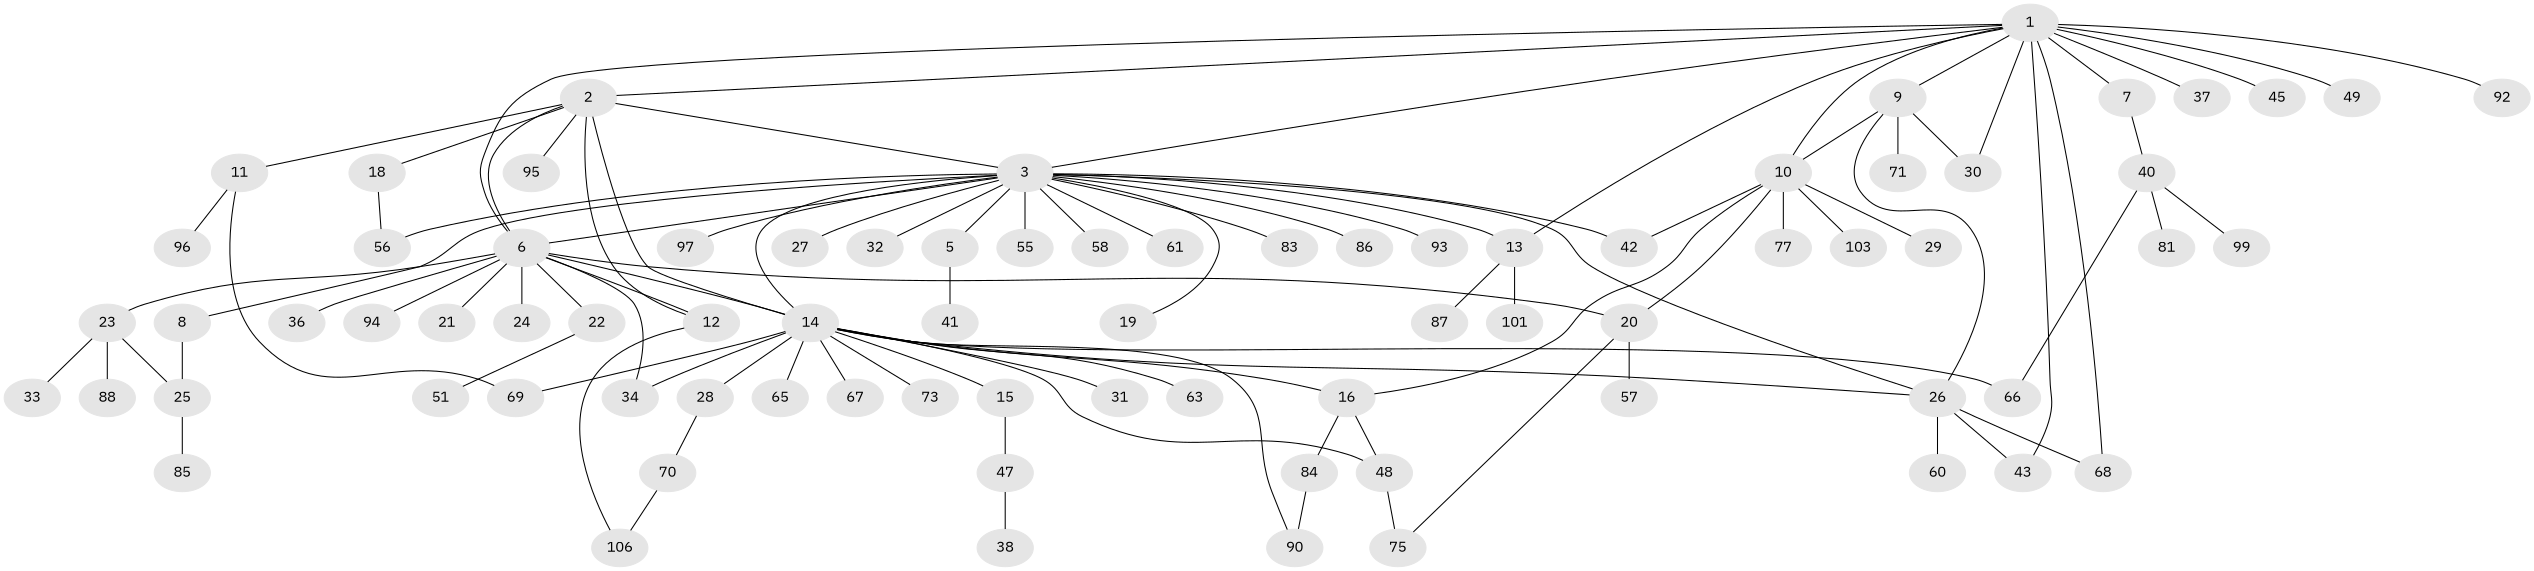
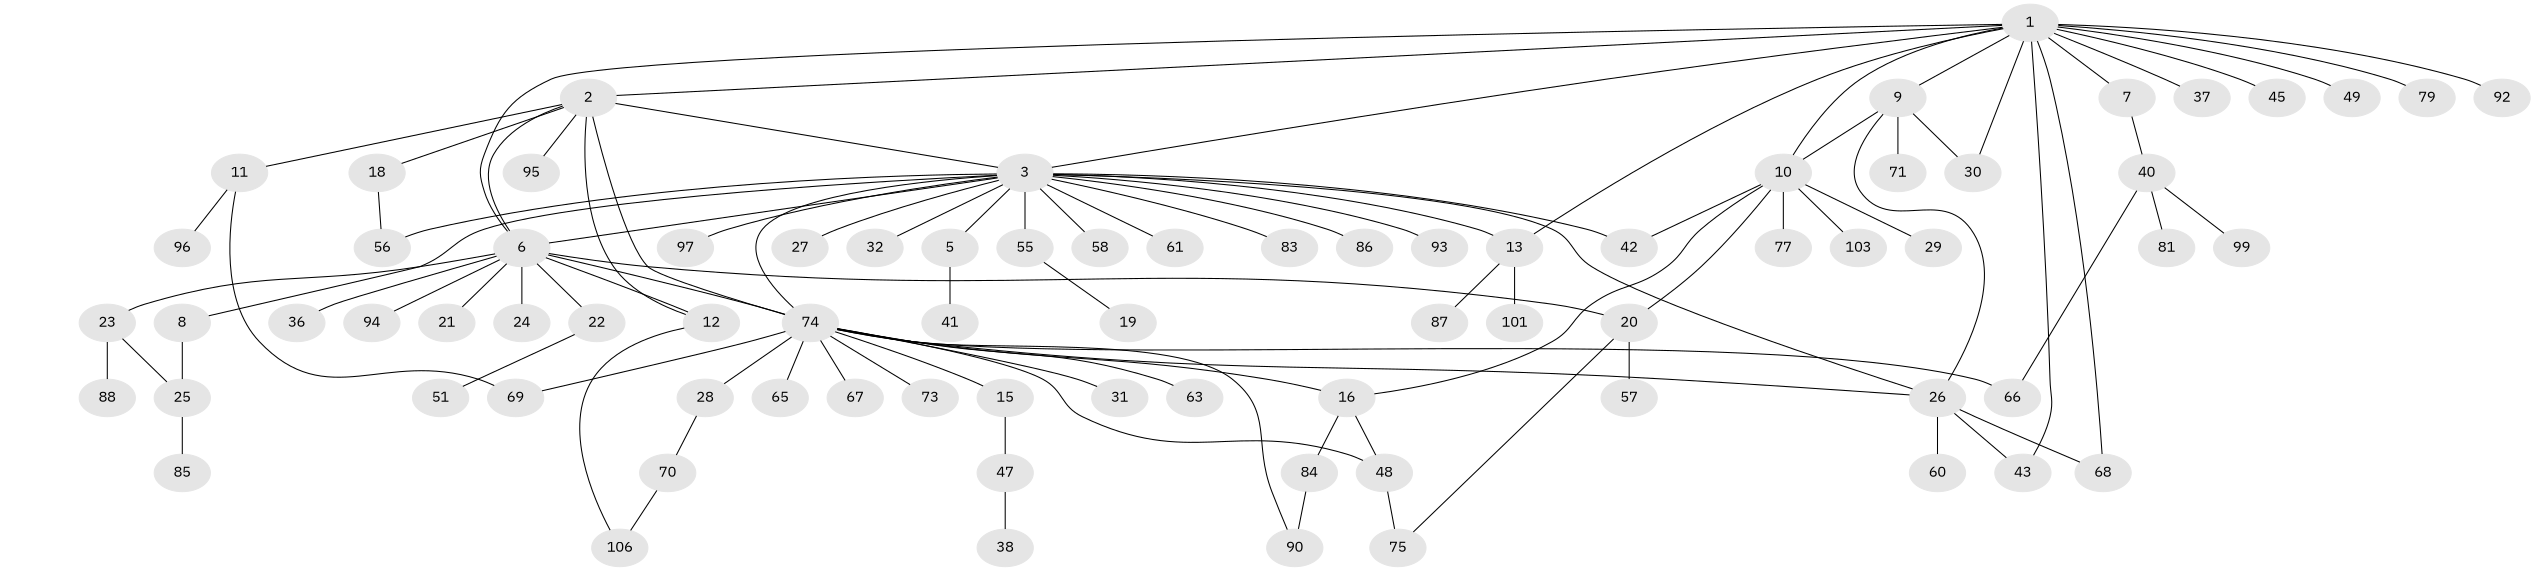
  graph {
    fontname="IBM Plex Sans"
    node [color=gray90 fontname="IBM Plex Sans" style=filled]
    edge [fontname="IBM Plex Sans"]
    1 [super="+35"]
    2
    3 [super="+4"]
    6 [super="+54"]
    7
    9 [super="+44"]
    10 [super="+102"]
    13 [super="+39"]
    30 [super="+82"]
    37 [super="+53"]
    43 [super="+98"]
    45
    49
    68
+   79
    92
    11 [super="+100"]
    12
-   14 [super="+47"]
+   14 [super="+47" label=74]
    18
    95
    5 [super="+72"]
    8
    19
    26 [super="+64"]
    27
    32
    42 [super="+46"]
    55
    56
    58
    61
    83
    86
    93
    97
    20 [super="+50"]
    21 [super="+80"]
    22 [super="+78"]
    23 [super="+91"]
    24
-   34
    36 [super="+76"]
    94
    40 [super="+52"]
    71
    16 [super="+59"]
    29
    77
    103
    87
    101
    69
    96
    106
    15
    28 [super="+62"]
    31
    48 [super="+104"]
    63
    65
    66
    67
    73
    90
    41 [super="+74"]
    25 [super="+89"]
    60
    57
    75
    51
-   33
    88
    81
    99
    85
    84 [super="+105"]
    n78 [label=47]
    70
    38
    1 -- 2
    1 -- 3
    1 -- 6
    1 -- 7
    1 -- 9
    1 -- 10
    1 -- 13
    1 -- 30
    1 -- 37
    1 -- 43
    1 -- 45
    1 -- 49
    1 -- 68
+   1 -- 79
    1 -- 92
    2 -- 3
    2 -- 6
    2 -- 11
    2 -- 12
    2 -- 14 [weight=2]
    2 -- 18
    2 -- 95
    3 -- 6
    3 -- 13
    3 -- 14 [weight=3]
    3 -- 5
    3 -- 8
-   3 -- 19
+   55 -- 19
    3 -- 26
    3 -- 27
    3 -- 32
    3 -- 42 [weight=2]
    3 -- 55
    3 -- 56
    3 -- 58
    3 -- 61
    3 -- 83
    3 -- 86
    3 -- 93
    3 -- 97
    6 -- 12
    6 -- 14
    6 -- 20
    6 -- 21
    6 -- 22
    6 -- 23
    6 -- 24
-   6 -- 34
    6 -- 36
    6 -- 94
    7 -- 40
    9 -- 10
    9 -- 30
    9 -- 26
    9 -- 71
    10 -- 42
    10 -- 20
    10 -- 16
    10 -- 29
    10 -- 77
    10 -- 103
    13 -- 87
    13 -- 101
    11 -- 69
    11 -- 96
    12 -- 106
    14 -- 26
-   14 -- 34
    14 -- 16
    14 -- 69
    14 -- 15
    14 -- 28
    14 -- 31
    14 -- 48
    14 -- 63
    14 -- 65
    14 -- 66
    14 -- 67
    14 -- 73
    14 -- 90
    18 -- 56
    5 -- 41
    8 -- 25
    26 -- 43
    26 -- 68
    26 -- 60
    20 -- 57
    20 -- 75
    22 -- 51
    23 -- 25
-   23 -- 33
    23 -- 88
    40 -- 66
    40 -- 81
    40 -- 99
    16 -- 48
    16 -- 84
    15 -- n78
    28 -- 70
    48 -- 75
    25 -- 85
    84 -- 90
    n78 -- 38
    70 -- 106
  }
